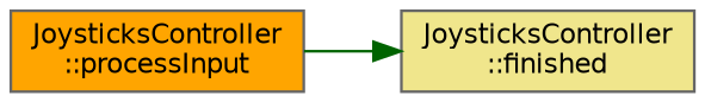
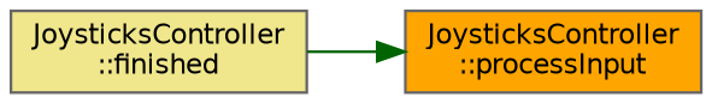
  digraph {
    rankdir=RL
    node [fontname=Helvetica fontsize=10 shape=box style=filled]
    n1 [color=gray40 fillcolor=khaki fontcolor=black height=0.2 label="JoysticksController\l::finished" width=0.4]
    n2 [color=grey40 fillcolor=orange height=0.2 label="JoysticksController\l::processInput" width=0.4]
-   n1 -> n2 [color=darkgreen dir=back fontname=Helvetica fontsize=10 labelfontname=Helvetica labelfontsize=10 style=solid]
+   n2 -> n1 [color=darkgreen dir=back fontname=Helvetica fontsize=10 labelfontname=Helvetica labelfontsize=10 style=solid]
  }
